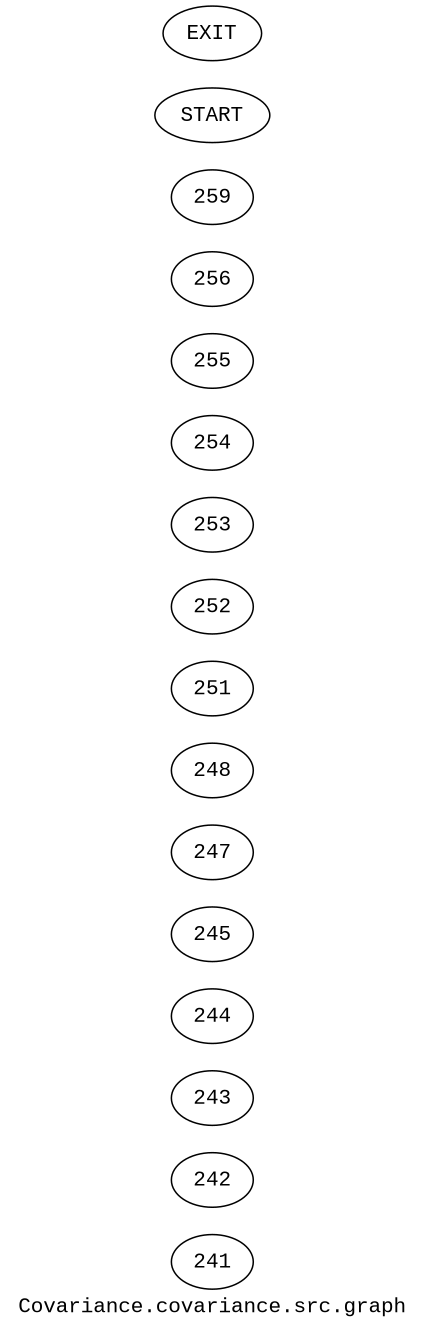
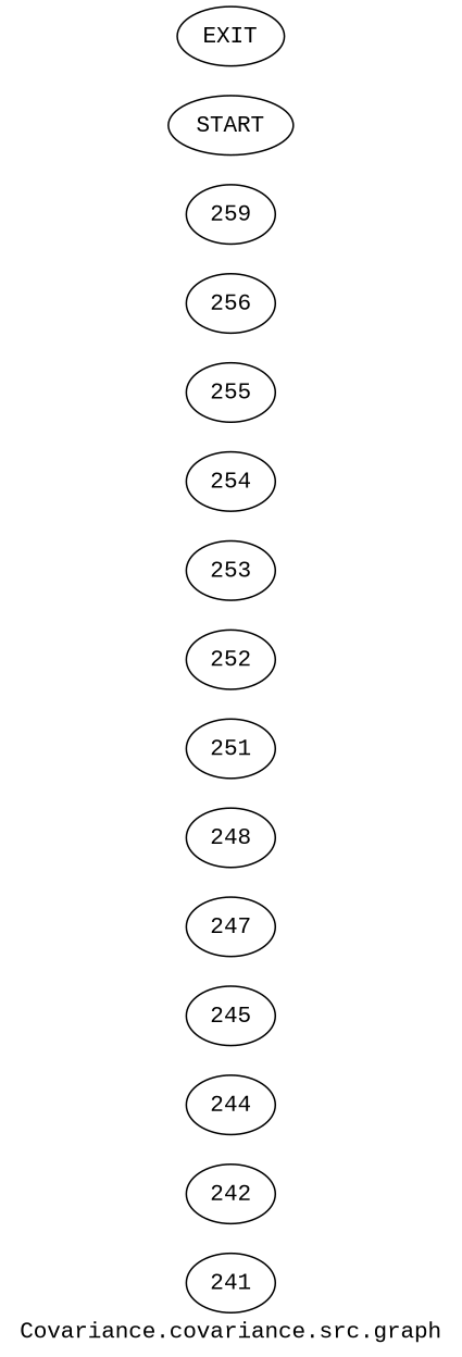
  digraph {
    label="Covariance.covariance.src.graph"
    rankdir=LR
    fontname="Liberation Mono"
    node [fontname="Liberation Mono"]
    n1 [label=241]
    n2 [label=242]
-   n3 [label=243]
    n4 [label=244]
    n5 [label=245]
    n6 [label=247]
    n7 [label=248]
    n8 [label=251]
    n9 [label=252]
    n10 [label=253]
    n11 [label=254]
    n12 [label=255]
    n13 [label=256]
    n14 [label=259]
    n15 [label=START]
    n16 [label=EXIT]
  }
